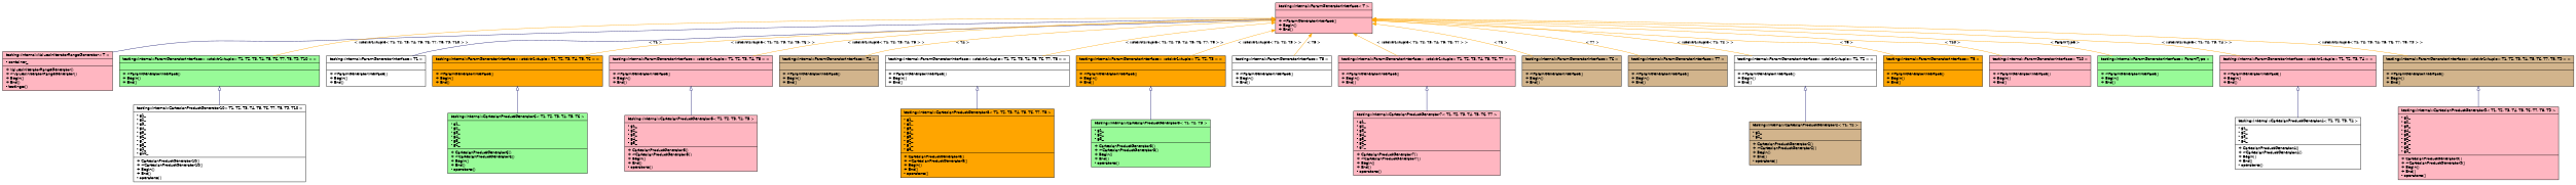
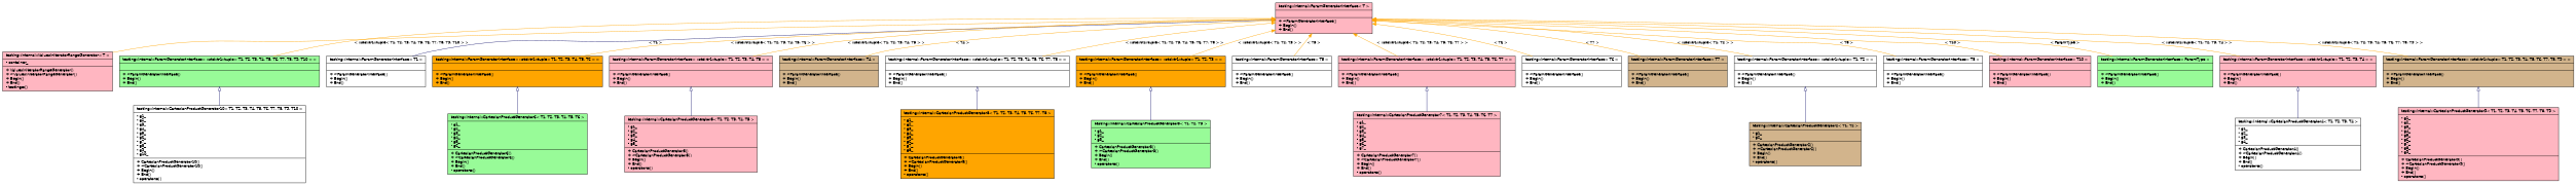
  digraph {
    node [color=black fillcolor=lightpink fontname=Helvetica fontsize=10 shape=record style=filled]
    edge [color=orange dir=back fontname=Helvetica fontsize=10 labelfontname=Helvetica labelfontsize=10 style=solid]
    n1 [fontcolor=black height=0.2 label="{testing::internal::ParamGeneratorInterface\< T \>\n||+ ~ParamGeneratorInterface()\l+ Begin()\l+ End()\l}" width=0.4]
    n2 [height=0.2 label="{testing::internal::ValuesInIteratorRangeGenerator\< T \>\n|- container_\l|+ ValuesInIteratorRangeGenerator()\l+ ~ValuesInIteratorRangeGenerator()\l+ Begin()\l+ End()\l- testing=()\l}" width=0.4]
    n3 [fillcolor=palegreen height=0.2 label="{testing::internal::ParamGeneratorInterface\< ::std::tr1::tuple\< T1, T2, T3, T4, T5, T6, T7, T8, T9, T10 \> \>\n||+ ~ParamGeneratorInterface()\l+ Begin()\l+ End()\l}" width=0.4]
    n4 [fillcolor=white height=0.2 label="{testing::internal::ParamGeneratorInterface\< T1 \>\n||+ ~ParamGeneratorInterface()\l+ Begin()\l+ End()\l}" width=0.4]
    n5 [fillcolor=orange height=0.2 label="{testing::internal::ParamGeneratorInterface\< ::std::tr1::tuple\< T1, T2, T3, T4, T5, T6 \> \>\n||+ ~ParamGeneratorInterface()\l+ Begin()\l+ End()\l}" width=0.4]
    n6 [height=0.2 label="{testing::internal::ParamGeneratorInterface\< ::std::tr1::tuple\< T1, T2, T3, T4, T5 \> \>\n||+ ~ParamGeneratorInterface()\l+ Begin()\l+ End()\l}" width=0.4]
    n7 [fillcolor=tan height=0.2 label="{testing::internal::ParamGeneratorInterface\< T4 \>\n||+ ~ParamGeneratorInterface()\l+ Begin()\l+ End()\l}" width=0.4]
    n8 [fillcolor=white height=0.2 label="{testing::internal::ParamGeneratorInterface\< ::std::tr1::tuple\< T1, T2, T3, T4, T5, T6, T7, T8 \> \>\n||+ ~ParamGeneratorInterface()\l+ Begin()\l+ End()\l}" width=0.4]
    n9 [fillcolor=orange height=0.2 label="{testing::internal::ParamGeneratorInterface\< ::std::tr1::tuple\< T1, T2, T3 \> \>\n||+ ~ParamGeneratorInterface()\l+ Begin()\l+ End()\l}" width=0.4]
    n10 [fillcolor=white height=0.2 label="{testing::internal::ParamGeneratorInterface\< T5 \>\n||+ ~ParamGeneratorInterface()\l+ Begin()\l+ End()\l}" width=0.4]
    n11 [height=0.2 label="{testing::internal::ParamGeneratorInterface\< ::std::tr1::tuple\< T1, T2, T3, T4, T5, T6, T7 \> \>\n||+ ~ParamGeneratorInterface()\l+ Begin()\l+ End()\l}" width=0.4]
-   n12 [fillcolor=tan height=0.2 label="{testing::internal::ParamGeneratorInterface\< T6 \>\n||+ ~ParamGeneratorInterface()\l+ Begin()\l+ End()\l}" width=0.4]
+   n12 [fillcolor=white height=0.2 label="{testing::internal::ParamGeneratorInterface\< T6 \>\n||+ ~ParamGeneratorInterface()\l+ Begin()\l+ End()\l}" width=0.4]
    n13 [fillcolor=tan height=0.2 label="{testing::internal::ParamGeneratorInterface\< T7 \>\n||+ ~ParamGeneratorInterface()\l+ Begin()\l+ End()\l}" width=0.4]
    n14 [fillcolor=white height=0.2 label="{testing::internal::ParamGeneratorInterface\< ::std::tr1::tuple\< T1, T2 \> \>\n||+ ~ParamGeneratorInterface()\l+ Begin()\l+ End()\l}" width=0.4]
-   n15 [fillcolor=orange height=0.2 label="{testing::internal::ParamGeneratorInterface\< T8 \>\n||+ ~ParamGeneratorInterface()\l+ Begin()\l+ End()\l}" width=0.4]
+   n15 [fillcolor=white height=0.2 label="{testing::internal::ParamGeneratorInterface\< T8 \>\n||+ ~ParamGeneratorInterface()\l+ Begin()\l+ End()\l}" width=0.4]
    n16 [height=0.2 label="{testing::internal::ParamGeneratorInterface\< T10 \>\n||+ ~ParamGeneratorInterface()\l+ Begin()\l+ End()\l}" width=0.4]
    n17 [fillcolor=palegreen height=0.2 label="{testing::internal::ParamGeneratorInterface\< ParamType \>\n||+ ~ParamGeneratorInterface()\l+ Begin()\l+ End()\l}" width=0.4]
    n18 [height=0.2 label="{testing::internal::ParamGeneratorInterface\< ::std::tr1::tuple\< T1, T2, T3, T4 \> \>\n||+ ~ParamGeneratorInterface()\l+ Begin()\l+ End()\l}" width=0.4]
    n19 [fillcolor=tan height=0.2 label="{testing::internal::ParamGeneratorInterface\< ::std::tr1::tuple\< T1, T2, T3, T4, T5, T6, T7, T8, T9 \> \>\n||+ ~ParamGeneratorInterface()\l+ Begin()\l+ End()\l}" width=0.4]
    n20 [fillcolor=white height=0.2 label="{testing::internal::CartesianProductGenerator10\< T1, T2, T3, T4, T5, T6, T7, T8, T9, T10 \>\n|- g1_\l- g2_\l- g3_\l- g4_\l- g5_\l- g6_\l- g7_\l- g8_\l- g9_\l- g10_\l|+ CartesianProductGenerator10()\l+ ~CartesianProductGenerator10()\l+ Begin()\l+ End()\l- operator=()\l}" width=0.4]
    n21 [fillcolor=palegreen height=0.2 label="{testing::internal::CartesianProductGenerator6\< T1, T2, T3, T4, T5, T6 \>\n|- g1_\l- g2_\l- g3_\l- g4_\l- g5_\l- g6_\l|+ CartesianProductGenerator6()\l+ ~CartesianProductGenerator6()\l+ Begin()\l+ End()\l- operator=()\l}" width=0.4]
    n22 [height=0.2 label="{testing::internal::CartesianProductGenerator5\< T1, T2, T3, T4, T5 \>\n|- g1_\l- g2_\l- g3_\l- g4_\l- g5_\l|+ CartesianProductGenerator5()\l+ ~CartesianProductGenerator5()\l+ Begin()\l+ End()\l- operator=()\l}" width=0.4]
    n23 [fillcolor=orange height=0.2 label="{testing::internal::CartesianProductGenerator8\< T1, T2, T3, T4, T5, T6, T7, T8 \>\n|- g1_\l- g2_\l- g3_\l- g4_\l- g5_\l- g6_\l- g7_\l- g8_\l|+ CartesianProductGenerator8()\l+ ~CartesianProductGenerator8()\l+ Begin()\l+ End()\l- operator=()\l}" width=0.4]
    n24 [fillcolor=palegreen height=0.2 label="{testing::internal::CartesianProductGenerator3\< T1, T2, T3 \>\n|- g1_\l- g2_\l- g3_\l|+ CartesianProductGenerator3()\l+ ~CartesianProductGenerator3()\l+ Begin()\l+ End()\l- operator=()\l}" width=0.4]
    n25 [height=0.2 label="{testing::internal::CartesianProductGenerator7\< T1, T2, T3, T4, T5, T6, T7 \>\n|- g1_\l- g2_\l- g3_\l- g4_\l- g5_\l- g6_\l- g7_\l|+ CartesianProductGenerator7()\l+ ~CartesianProductGenerator7()\l+ Begin()\l+ End()\l- operator=()\l}" width=0.4]
    n26 [fillcolor=tan height=0.2 label="{testing::internal::CartesianProductGenerator2\< T1, T2 \>\n|- g1_\l- g2_\l|+ CartesianProductGenerator2()\l+ ~CartesianProductGenerator2()\l+ Begin()\l+ End()\l- operator=()\l}" width=0.4]
    n27 [fillcolor=white height=0.2 label="{testing::internal::CartesianProductGenerator4\< T1, T2, T3, T4 \>\n|- g1_\l- g2_\l- g3_\l- g4_\l|+ CartesianProductGenerator4()\l+ ~CartesianProductGenerator4()\l+ Begin()\l+ End()\l- operator=()\l}" width=0.4]
    n28 [height=0.2 label="{testing::internal::CartesianProductGenerator9\< T1, T2, T3, T4, T5, T6, T7, T8, T9 \>\n|- g1_\l- g2_\l- g3_\l- g4_\l- g5_\l- g6_\l- g7_\l- g8_\l- g9_\l|+ CartesianProductGenerator9()\l+ ~CartesianProductGenerator9()\l+ Begin()\l+ End()\l- operator=()\l}" width=0.4]
-   n1 -> n2 [arrowtail=onormal color=midnightblue]
+   n1 -> n2 [arrowtail=onormal]
    n1 -> n3 [label=" \< ::std::tr1::tuple\< T1, T2, T3, T4, T5, T6, T7, T8, T9, T10 \> \>"]
    n1 -> n4 [color=midnightblue label=" \< T1 \>"]
    n1 -> n5 [label=" \< ::std::tr1::tuple\< T1, T2, T3, T4, T5, T6 \> \>"]
    n1 -> n6 [label=" \< ::std::tr1::tuple\< T1, T2, T3, T4, T5 \> \>"]
    n1 -> n7 [label=" \< T4 \>"]
    n1 -> n8 [label=" \< ::std::tr1::tuple\< T1, T2, T3, T4, T5, T6, T7, T8 \> \>"]
    n1 -> n9 [label=" \< ::std::tr1::tuple\< T1, T2, T3 \> \>"]
    n1 -> n10 [label=" \< T5 \>"]
    n1 -> n11 [label=" \< ::std::tr1::tuple\< T1, T2, T3, T4, T5, T6, T7 \> \>"]
    n1 -> n12 [label=" \< T6 \>"]
    n1 -> n13 [label=" \< T7 \>"]
    n1 -> n14 [label=" \< ::std::tr1::tuple\< T1, T2 \> \>"]
    n1 -> n15 [label=" \< T8 \>"]
    n1 -> n16 [label=" \< T10 \>"]
    n1 -> n17 [label=" \< ParamType \>"]
    n1 -> n18 [label=" \< ::std::tr1::tuple\< T1, T2, T3, T4 \> \>"]
    n1 -> n19 [label=" \< ::std::tr1::tuple\< T1, T2, T3, T4, T5, T6, T7, T8, T9 \> \>"]
    n3 -> n20 [arrowtail=onormal color=midnightblue]
    n5 -> n21 [arrowtail=onormal color=midnightblue]
    n6 -> n22 [arrowtail=onormal color=midnightblue]
    n8 -> n23 [arrowtail=onormal color=midnightblue]
    n9 -> n24 [arrowtail=onormal color=midnightblue]
    n11 -> n25 [arrowtail=onormal color=midnightblue]
    n14 -> n26 [arrowtail=onormal color=midnightblue]
    n18 -> n27 [arrowtail=onormal color=midnightblue]
    n19 -> n28 [arrowtail=onormal color=midnightblue]
  }
